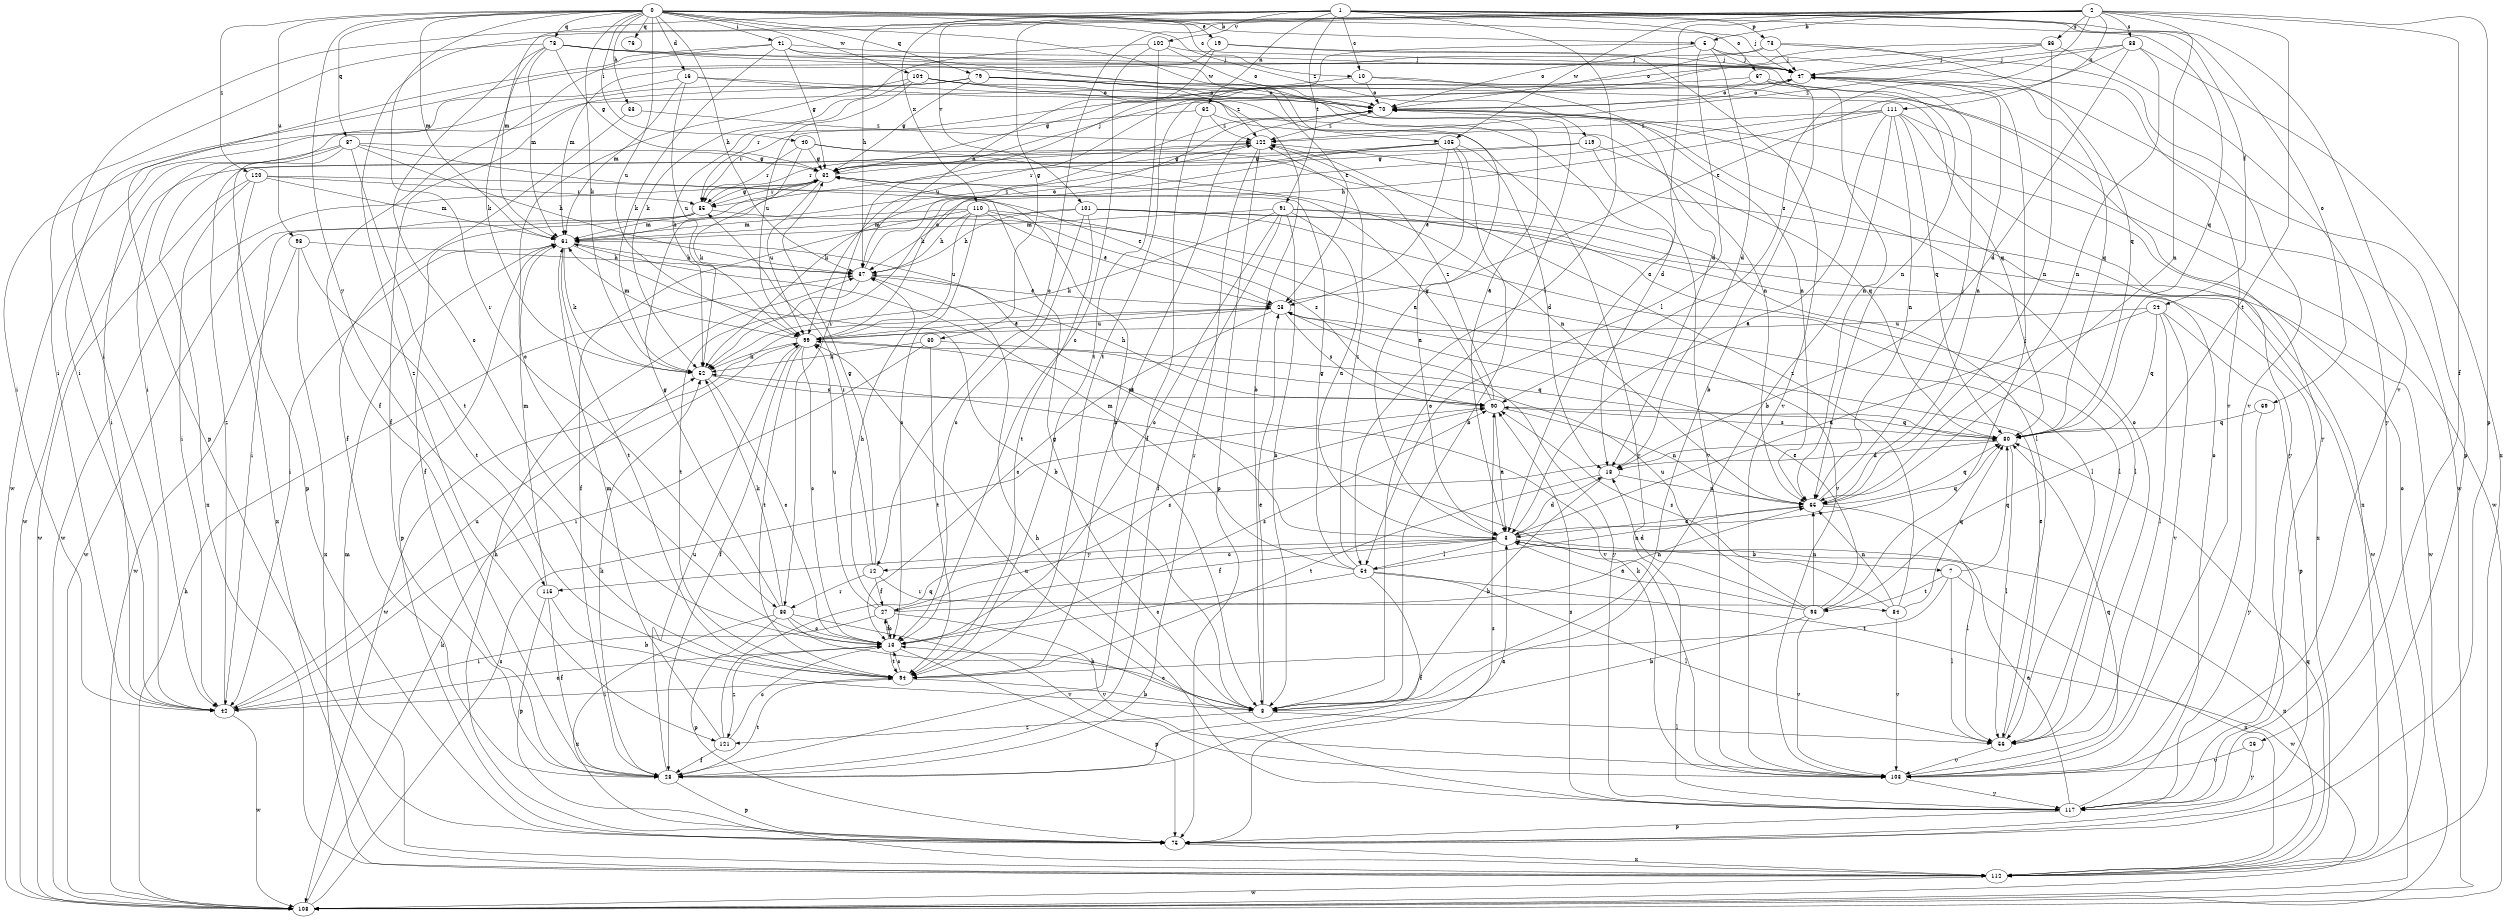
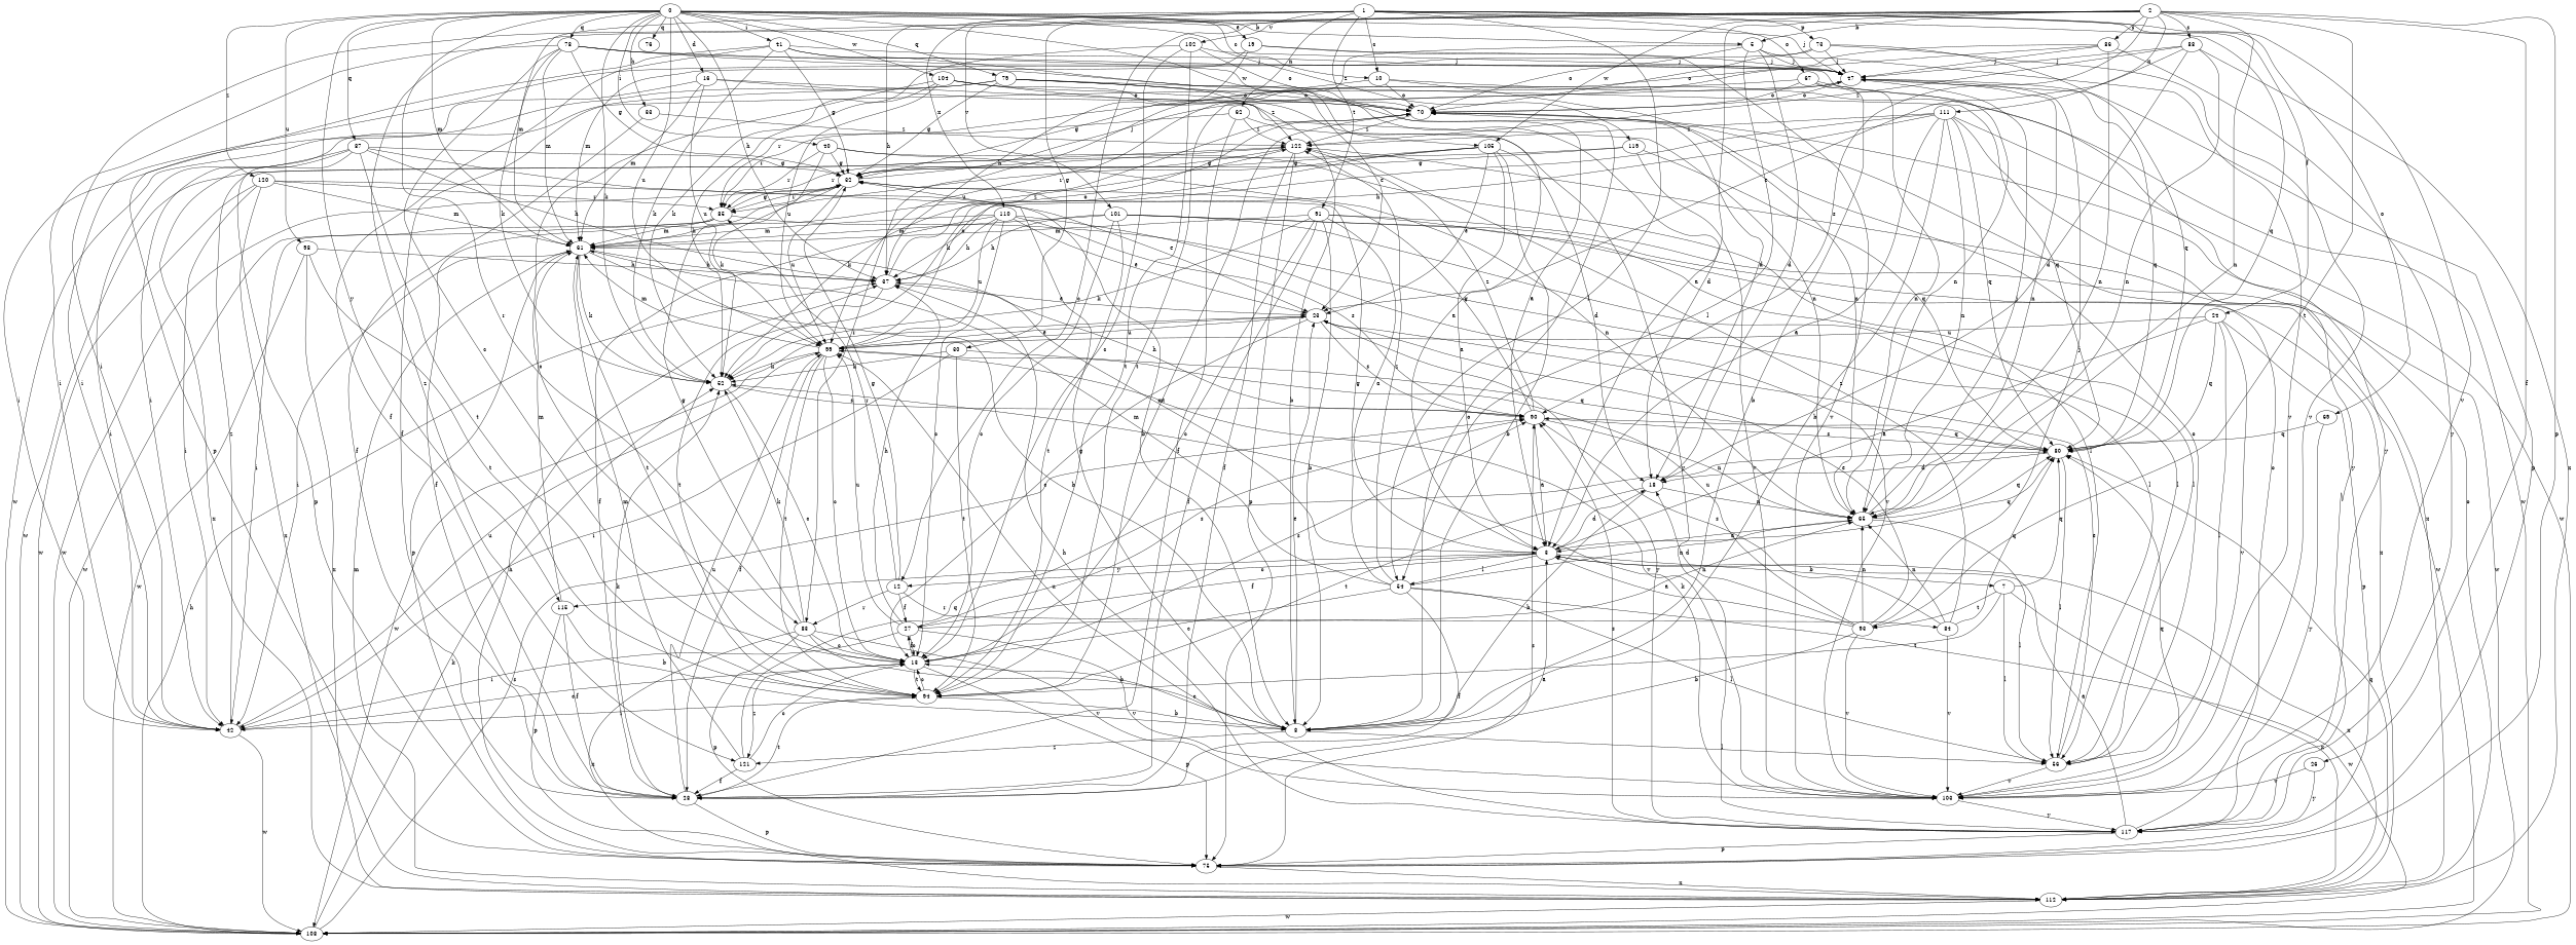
  strict digraph {
    0
    5
    10
    16
    19
    33
    37
    40
    41
    47
    52
    61
    76
    n14 [label=87]
    78
    79
    83
    98
    99
    104
    105
    115
    119
    120
    54
    103
    18
    70
    65
    32
    108
    42
    28
    122
    94
    23
    56
    85
    3
    75
    80
    90
    13
    8
    112
    1
    24
    62
    67
    69
    73
    91
    101
    102
    110
    117
    2
    12
    26
    30
    86
    88
    93
    111
    121
    7
    27
    84
    0 -> 5 [label=b]
    0 -> 10 [label=c]
    0 -> 16 [label=d]
    0 -> 19 [label=e]
    0 -> 33 [label=h]
    0 -> 37 [label=h]
    0 -> 40 [label=i]
    0 -> 41 [label=i]
    0 -> 47 [label=j]
    0 -> 52 [label=k]
    0 -> 61 [label=m]
    0 -> 76 [label=q]
    0 -> n14 [label=q]
    0 -> 78 [label=q]
    0 -> 79 [label=q]
    0 -> 83 [label=r]
    0 -> 98 [label=u]
    0 -> 99 [label=u]
    0 -> 104 [label=w]
    0 -> 105 [label=w]
    0 -> 115 [label=y]
    0 -> 119 [label=z]
    0 -> 120 [label=z]
    5 -> 47 [label=j]
    5 -> 83 [label=r]
    5 -> 54 [label=l]
    5 -> 103 [label=v]
    5 -> 18 [label=d]
    5 -> 70 [label=o]
    10 -> 70 [label=o]
    10 -> 65 [label=n]
    10 -> 32 [label=g]
    10 -> 108 [label=w]
    16 -> 61 [label=m]
    16 -> 99 [label=u]
    16 -> 70 [label=o]
    16 -> 65 [label=n]
    16 -> 42 [label=i]
    19 -> 37 [label=h]
    19 -> 47 [label=j]
    19 -> 61 [label=m]
    19 -> 103 [label=v]
    33 -> 28 [label=f]
    33 -> 122 [label=z]
    37 -> 70 [label=o]
    37 -> 94 [label=t]
    37 -> 23 [label=e]
    40 -> 52 [label=k]
    40 -> 65 [label=n]
    40 -> 32 [label=g]
    40 -> 56 [label=l]
    40 -> 85 [label=r]
    41 -> 47 [label=j]
    41 -> 52 [label=k]
    41 -> 32 [label=g]
    41 -> 28 [label=f]
    41 -> 23 [label=e]
    41 -> 3 [label=a]
    41 -> 75 [label=p]
    47 -> 70 [label=o]
    47 -> 65 [label=n]
    47 -> 85 [label=r]
    47 -> 75 [label=p]
    47 -> 80 [label=q]
    52 -> 90 [label=s]
    52 -> 13 [label=c]
    61 -> 37 [label=h]
    61 -> 52 [label=k]
    61 -> 42 [label=i]
    61 -> 122 [label=z]
    61 -> 94 [label=t]
    61 -> 75 [label=p]
    61 -> 8 [label=b]
    n14 -> 37 [label=h]
    n14 -> 32 [label=g]
    n14 -> 42 [label=i]
    n14 -> 94 [label=t]
    n14 -> 75 [label=p]
    n14 -> 8 [label=b]
    n14 -> 112 [label=x]
    78 -> 47 [label=j]
    78 -> 52 [label=k]
    78 -> 61 [label=m]
    78 -> 18 [label=d]
    78 -> 65 [label=n]
    78 -> 32 [label=g]
    78 -> 42 [label=i]
    78 -> 13 [label=c]
    79 -> 18 [label=d]
    79 -> 70 [label=o]
    79 -> 32 [label=g]
    79 -> 108 [label=w]
    79 -> 28 [label=f]
    79 -> 122 [label=z]
    79 -> 80 [label=q]
    83 -> 52 [label=k]
    83 -> 103 [label=v]
    83 -> 32 [label=g]
    83 -> 75 [label=p]
    83 -> 13 [label=c]
    83 -> 8 [label=b]
    83 -> 112 [label=x]
    98 -> 37 [label=h]
    98 -> 108 [label=w]
    98 -> 94 [label=t]
    98 -> 112 [label=x]
    99 -> 52 [label=k]
    99 -> 61 [label=m]
    99 -> 103 [label=v]
    99 -> 70 [label=o]
    99 -> 28 [label=f]
    99 -> 94 [label=t]
    99 -> 23 [label=e]
    99 -> 13 [label=c]
    104 -> 52 [label=k]
    104 -> 99 [label=u]
    104 -> 70 [label=o]
    104 -> 3 [label=a]
    104 -> 13 [label=c]
    104 -> 8 [label=b]
    105 -> 52 [label=k]
    105 -> 18 [label=d]
    105 -> 32 [label=g]
    105 -> 23 [label=e]
    105 -> 85 [label=r]
    105 -> 3 [label=a]
    105 -> 8 [label=b]
    115 -> 61 [label=m]
    115 -> 28 [label=f]
    115 -> 75 [label=p]
    115 -> 8 [label=b]
    119 -> 103 [label=v]
    119 -> 32 [label=g]
    119 -> 108 [label=w]
    119 -> 80 [label=q]
    120 -> 61 [label=m]
    120 -> 108 [label=w]
    120 -> 42 [label=i]
    120 -> 23 [label=e]
    120 -> 85 [label=r]
    120 -> 112 [label=x]
    54 -> 61 [label=m]
    54 -> 65 [label=n]
    54 -> 32 [label=g]
    54 -> 108 [label=w]
    54 -> 28 [label=f]
    54 -> 122 [label=z]
    54 -> 56 [label=l]
    54 -> 13 [label=c]
    103 -> 52 [label=k]
    103 -> 80 [label=q]
    103 -> 117 [label=y]
    18 -> 65 [label=n]
    18 -> 94 [label=t]
    18 -> 8 [label=b]
    70 -> 122 [label=z]
    70 -> 94 [label=t]
    65 -> 47 [label=j]
    65 -> 56 [label=l]
    65 -> 3 [label=a]
    65 -> 80 [label=q]
    32 -> 47 [label=j]
    32 -> 99 [label=u]
    32 -> 108 [label=w]
    32 -> 28 [label=f]
    32 -> 85 [label=r]
    108 -> 37 [label=h]
    108 -> 52 [label=k]
    108 -> 90 [label=s]
    42 -> 99 [label=u]
    42 -> 108 [label=w]
    42 -> 122 [label=z]
    42 -> 13 [label=c]
    28 -> 52 [label=k]
    28 -> 99 [label=u]
    28 -> 94 [label=t]
    28 -> 3 [label=a]
    28 -> 75 [label=p]
    122 -> 32 [label=g]
-   122 -> 28 [label=r]
+   122 -> 28 [label=f]
    122 -> 85 [label=r]
    122 -> 75 [label=p]
    122 -> 112 [label=x]
    94 -> 42 [label=i]
    94 -> 13 [label=c]
    94 -> 8 [label=b]
    23 -> 99 [label=u]
    23 -> 108 [label=w]
    23 -> 90 [label=s]
    23 -> 13 [label=c]
    23 -> 117 [label=y]
    56 -> 103 [label=v]
    56 -> 70 [label=o]
    56 -> 23 [label=e]
    85 -> 61 [label=m]
    85 -> 32 [label=g]
    85 -> 108 [label=w]
    85 -> 42 [label=i]
    85 -> 56 [label=l]
    3 -> 61 [label=m]
    3 -> 115 [label=y]
    3 -> 54 [label=l]
    3 -> 18 [label=d]
    3 -> 80 [label=q]
    3 -> 112 [label=x]
    3 -> 12 [label=c]
    3 -> 7 [label=b]
    3 -> 27 [label=f]
    75 -> 37 [label=h]
    75 -> 90 [label=s]
    75 -> 112 [label=x]
    80 -> 18 [label=d]
    80 -> 56 [label=l]
    80 -> 90 [label=s]
    90 -> 37 [label=h]
    90 -> 65 [label=n]
    90 -> 32 [label=g]
    90 -> 122 [label=z]
    90 -> 3 [label=a]
    90 -> 80 [label=q]
    13 -> 94 [label=t]
    13 -> 75 [label=p]
    13 -> 90 [label=s]
    13 -> 121 [label=z]
    13 -> 27 [label=f]
    8 -> 70 [label=o]
    8 -> 32 [label=g]
    8 -> 23 [label=e]
    8 -> 56 [label=l]
    8 -> 13 [label=c]
    8 -> 121 [label=z]
    112 -> 61 [label=m]
    112 -> 70 [label=o]
    112 -> 108 [label=w]
    112 -> 80 [label=q]
    1 -> 10 [label=c]
    1 -> 37 [label=h]
    1 -> 61 [label=m]
    1 -> 54 [label=l]
    1 -> 103 [label=v]
    1 -> 80 [label=q]
    1 -> 24 [label=f]
    1 -> 62 [label=n]
    1 -> 67 [label=o]
    1 -> 69 [label=o]
    1 -> 73 [label=p]
    1 -> 91 [label=t]
    1 -> 101 [label=v]
    1 -> 102 [label=v]
    1 -> 110 [label=x]
    24 -> 99 [label=u]
    24 -> 103 [label=v]
    24 -> 56 [label=l]
    24 -> 3 [label=a]
    24 -> 75 [label=p]
    24 -> 80 [label=q]
    62 -> 28 [label=f]
    62 -> 122 [label=z]
    62 -> 85 [label=r]
    62 -> 117 [label=y]
    67 -> 70 [label=o]
    67 -> 65 [label=n]
    67 -> 42 [label=i]
    67 -> 8 [label=b]
    67 -> 117 [label=y]
    69 -> 80 [label=q]
    69 -> 117 [label=y]
    73 -> 47 [label=j]
    73 -> 103 [label=v]
    73 -> 70 [label=o]
    73 -> 42 [label=i]
    73 -> 80 [label=q]
    91 -> 52 [label=k]
    91 -> 61 [label=m]
    91 -> 108 [label=w]
    91 -> 28 [label=f]
    91 -> 56 [label=l]
    91 -> 3 [label=a]
    91 -> 13 [label=c]
    91 -> 8 [label=b]
    101 -> 37 [label=h]
    101 -> 61 [label=m]
    101 -> 108 [label=w]
    101 -> 94 [label=t]
    101 -> 56 [label=l]
    101 -> 13 [label=c]
    101 -> 112 [label=x]
    102 -> 47 [label=j]
    102 -> 52 [label=k]
    102 -> 70 [label=o]
    102 -> 94 [label=t]
    102 -> 13 [label=c]
    110 -> 37 [label=h]
    110 -> 61 [label=m]
    110 -> 99 [label=u]
    110 -> 103 [label=v]
    110 -> 28 [label=f]
    110 -> 23 [label=e]
    110 -> 90 [label=s]
    110 -> 13 [label=c]
    117 -> 37 [label=h]
    117 -> 99 [label=u]
    117 -> 70 [label=o]
    117 -> 3 [label=a]
    117 -> 75 [label=p]
    117 -> 90 [label=s]
    2 -> 5 [label=b]
    2 -> 105 [label=w]
    2 -> 65 [label=n]
    2 -> 42 [label=i]
    2 -> 3 [label=a]
    2 -> 75 [label=p]
    2 -> 90 [label=s]
    2 -> 12 [label=c]
    2 -> 26 [label=f]
    2 -> 30 [label=g]
    2 -> 86 [label=s]
    2 -> 88 [label=s]
    2 -> 93 [label=t]
    2 -> 111 [label=x]
    2 -> 121 [label=z]
    12 -> 83 [label=r]
    12 -> 32 [label=g]
    12 -> 85 [label=r]
    12 -> 27 [label=f]
    12 -> 84 [label=r]
    26 -> 103 [label=v]
    26 -> 117 [label=y]
    30 -> 52 [label=k]
    30 -> 42 [label=i]
    30 -> 94 [label=t]
    30 -> 80 [label=q]
    86 -> 47 [label=j]
    86 -> 99 [label=u]
    86 -> 65 [label=n]
    86 -> 94 [label=t]
    86 -> 117 [label=y]
    88 -> 47 [label=j]
    88 -> 18 [label=d]
    88 -> 65 [label=n]
    88 -> 122 [label=z]
    88 -> 23 [label=e]
    88 -> 112 [label=x]
    93 -> 47 [label=j]
    93 -> 99 [label=u]
    93 -> 103 [label=v]
    93 -> 18 [label=d]
    93 -> 65 [label=n]
    93 -> 23 [label=e]
    93 -> 3 [label=a]
    93 -> 8 [label=b]
    111 -> 37 [label=h]
    111 -> 52 [label=k]
    111 -> 65 [label=n]
    111 -> 108 [label=w]
    111 -> 122 [label=z]
    111 -> 3 [label=a]
    111 -> 80 [label=q]
    111 -> 8 [label=b]
    111 -> 117 [label=y]
    121 -> 61 [label=m]
    121 -> 28 [label=f]
    121 -> 80 [label=q]
    121 -> 13 [label=c]
    7 -> 94 [label=t]
    7 -> 56 [label=l]
    7 -> 80 [label=q]
    7 -> 112 [label=x]
    7 -> 93 [label=t]
    27 -> 37 [label=h]
    27 -> 99 [label=u]
    27 -> 103 [label=v]
    27 -> 65 [label=n]
    27 -> 42 [label=i]
    27 -> 90 [label=s]
    27 -> 13 [label=c]
    84 -> 103 [label=v]
    84 -> 65 [label=n]
    84 -> 122 [label=z]
    84 -> 80 [label=q]
    84 -> 90 [label=s]
  }
